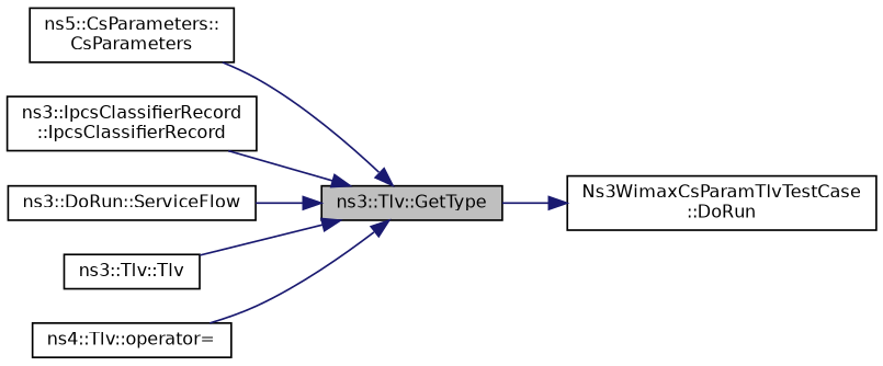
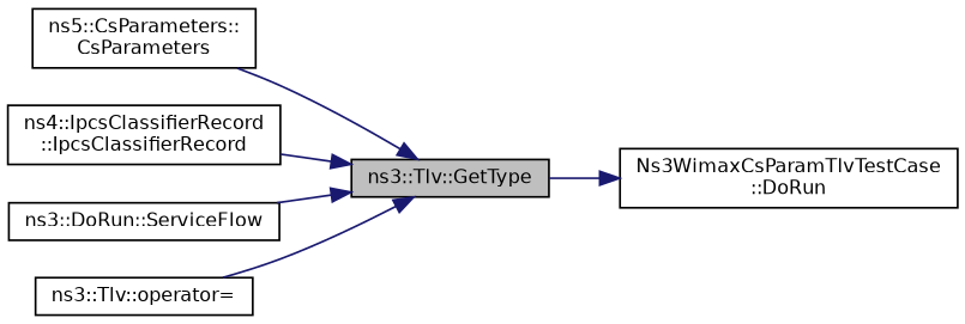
  digraph {
    rankdir=RL
    node [color=black fillcolor=white fontname=Helvetica fontsize=10 shape=record style=filled]
    edge [color=midnightblue dir=back fontname=Helvetica fontsize=10 labelfontname=Helvetica labelfontsize=10 style=solid]
    n1 [fillcolor=grey75 fontcolor=black height=0.2 label="ns3::Tlv::GetType" width=0.4]
    n2 [height=0.2 label="ns5::CsParameters::\lCsParameters" width=0.4]
-   n3 [height=0.2 label="ns3::IpcsClassifierRecord\l::IpcsClassifierRecord" width=0.4]
+   n3 [height=0.2 label="ns4::IpcsClassifierRecord\l::IpcsClassifierRecord" width=0.4]
    n4 [height=0.2 label="ns3::DoRun::ServiceFlow" width=0.4]
-   n5 [height=0.2 label="ns3::Tlv::Tlv" width=0.4]
-   n6 [height=0.2 label="ns4::Tlv::operator=" width=0.4]
+   n6 [height=0.2 label="ns3::Tlv::operator=" width=0.4]
    n7 [height=0.2 label="Ns3WimaxCsParamTlvTestCase\l::DoRun" width=0.4]
    n1 -> n2
    n1 -> n3
    n1 -> n4
-   n1 -> n5
    n1 -> n6
    n7 -> n1
  }
